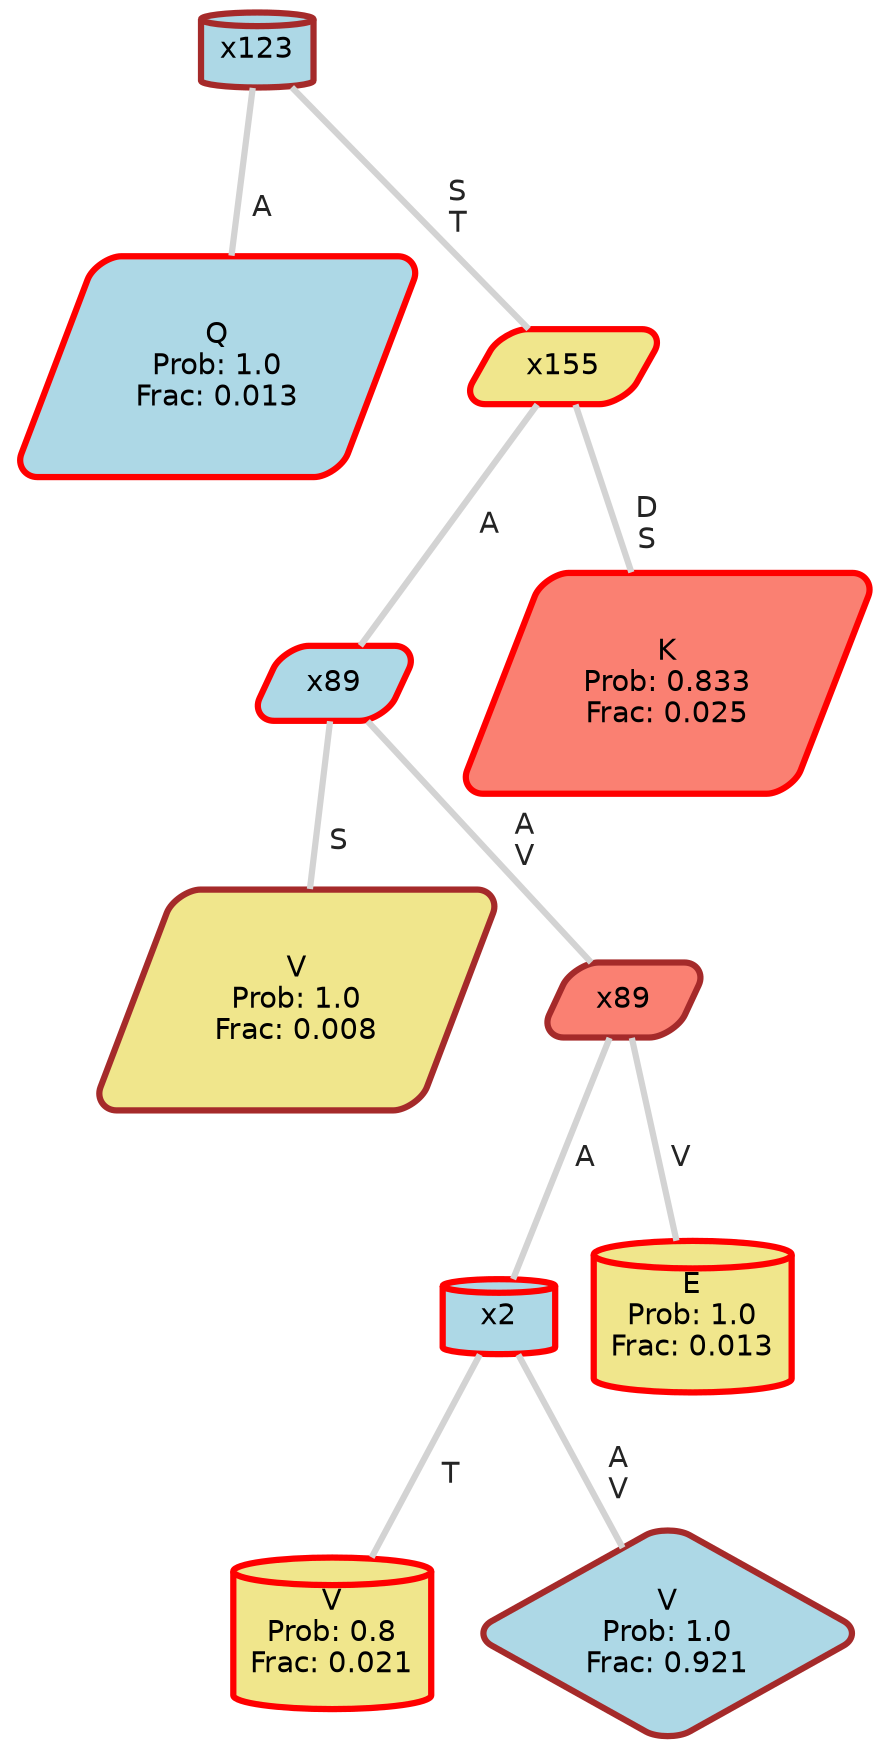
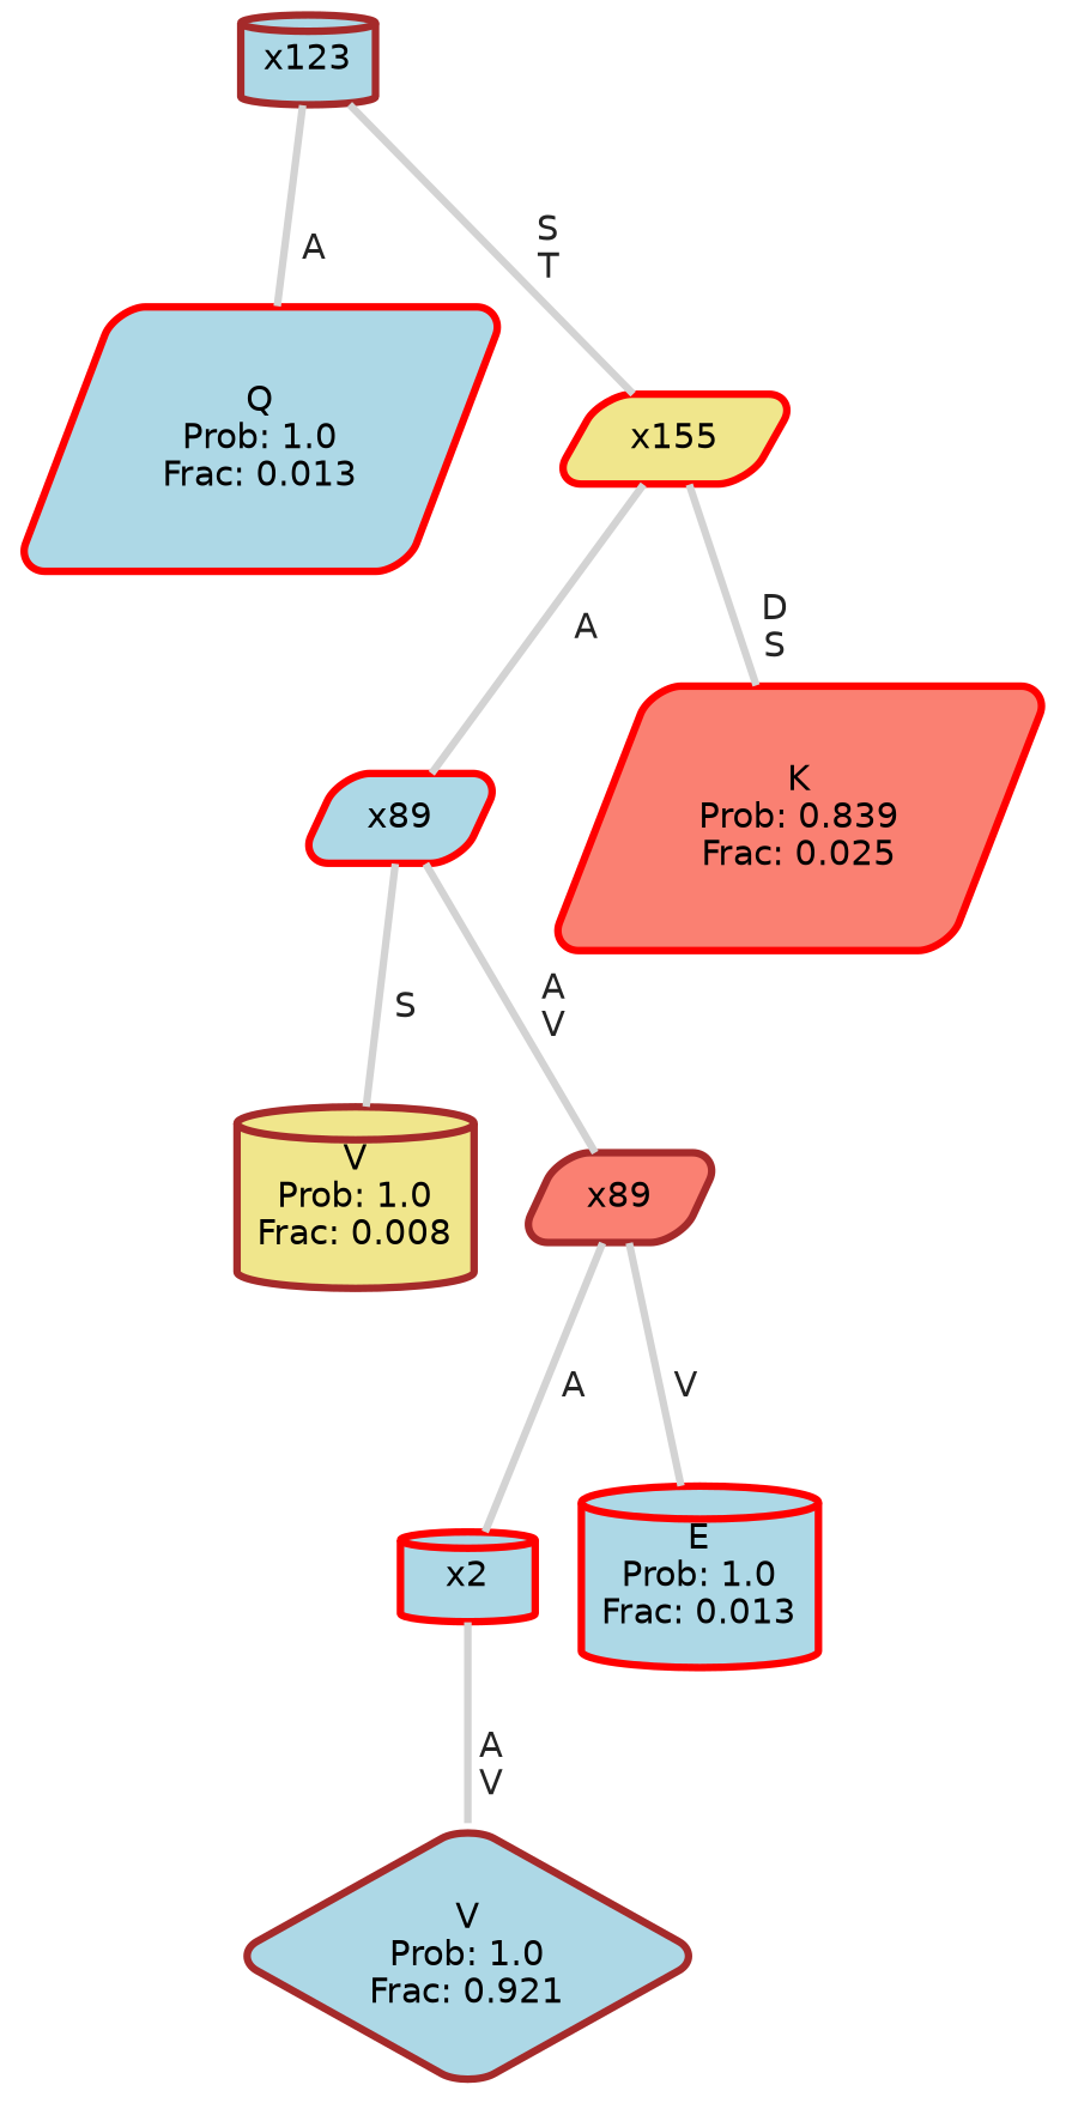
  graph {
    ranksep="0 equally"
    splines=straight
    node [color=red fillcolor=lightblue fontcolor=black fontname=helvetica penwidth=3 shape=parallelogram style="filled, rounded"]
    edge [color=lightgray fontcolor=grey14 fontname=helvetica fontweight=bold penwidth=3]
    n1 [label="Q\nProb: 1.0\nFrac: 0.013"]
    n2 [color=brown label=x123 shape=cylinder]
    n3 [fillcolor=khaki label=x155]
    n4 [label=x89]
-   n5 [fillcolor=salmon label="K\nProb: 0.833\nFrac: 0.025"]
-   n6 [color=brown fillcolor=khaki label="V\nProb: 1.0\nFrac: 0.008"]
+   n5 [fillcolor=salmon label="K\nProb: 0.839\nFrac: 0.025"]
+   n6 [color=brown fillcolor=khaki label="V\nProb: 1.0\nFrac: 0.008" shape=cylinder]
    n7 [color=brown fillcolor=salmon label=x89]
    n8 [label=x2 shape=cylinder]
-   n9 [fillcolor=khaki label="E\nProb: 1.0\nFrac: 0.013" shape=cylinder]
-   n10 [fillcolor=khaki label="V\nProb: 0.8\nFrac: 0.021" shape=cylinder]
+   n9 [label="E\nProb: 1.0\nFrac: 0.013" shape=cylinder]
    n11 [color=brown label="V\nProb: 1.0\nFrac: 0.921" shape=diamond]
    subgraph sub_1 {
      rank=same
    }
    n2 -- n1 [label=" A"]
    n2 -- n3 [label=" S\n T"]
    n3 -- n4 [label=" A"]
    n3 -- n5 [label=" D\n S"]
    n4 -- n6 [label=" S"]
    n4 -- n7 [label=" A\n V"]
    n7 -- n8 [label=" A"]
    n7 -- n9 [label=" V"]
-   n8 -- n10 [label=" T"]
    n8 -- n11 [label=" A\n V"]
  }
